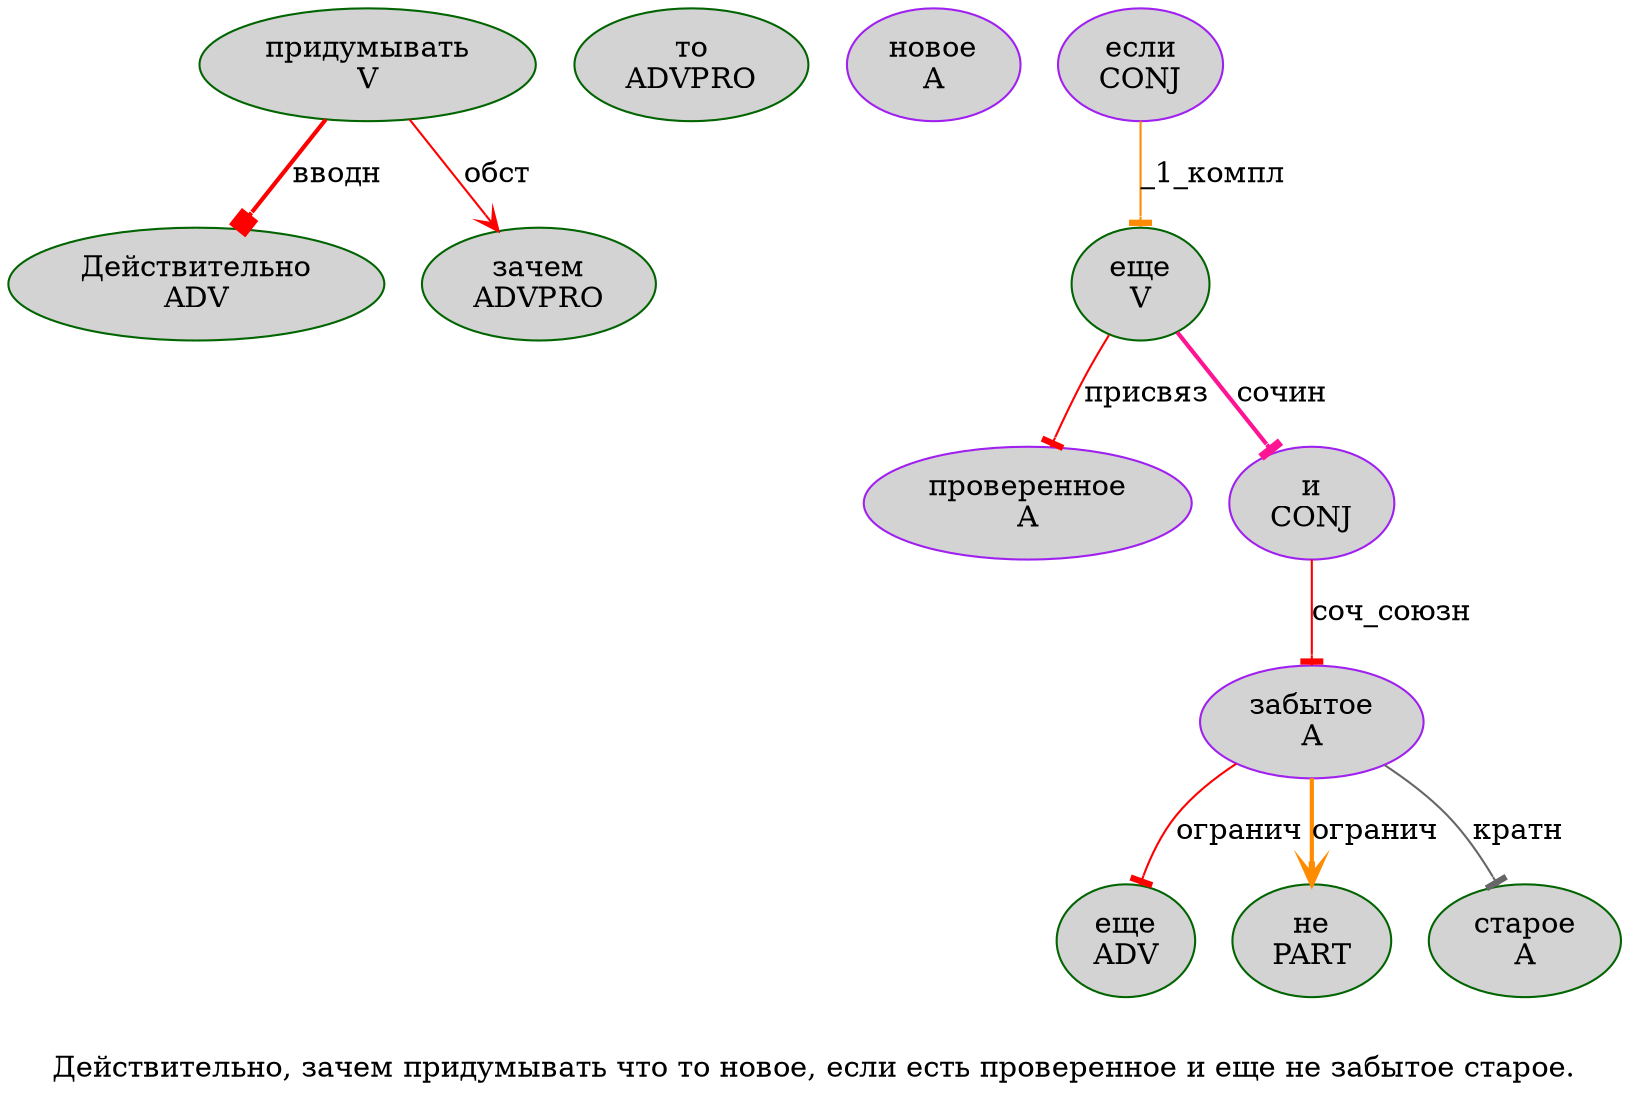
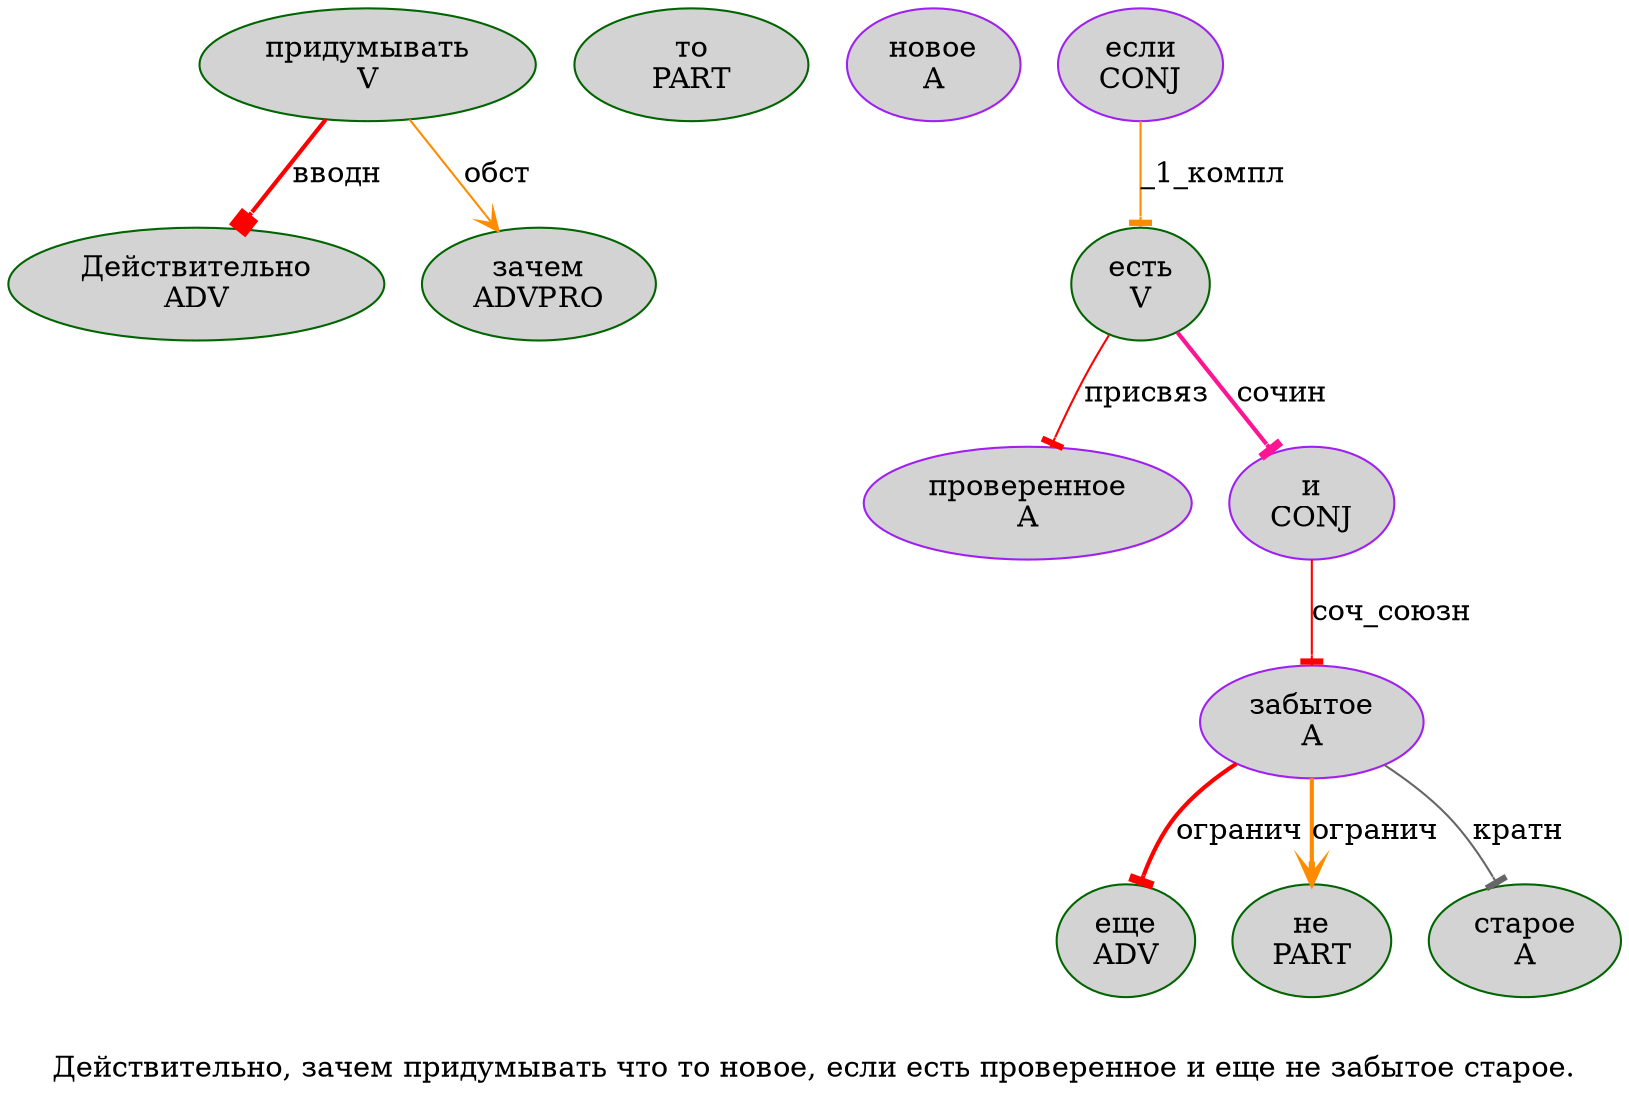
  digraph {
    label="Действительно, зачем придумывать что то новое, если есть проверенное и еще не забытое старое."
    node [color=darkgreen fillcolor=lightgray penwidth=1 shape=ellipse style=filled]
    edge [arrowhead=tee color=red style=solid]
    n1 [label="Действительно\nADV"]
    n2 [label="зачем\nADVPRO"]
    n3 [label="придумывать\nV"]
-   n4 [label="то\nADVPRO"]
+   n4 [label="то\nPART"]
    n5 [color=purple label="новое\nA"]
    n6 [color=purple label="если\nCONJ"]
-   n7 [label="еще\nV"]
+   n7 [label="есть\nV"]
    n8 [color=purple label="проверенное\nA"]
    n9 [color=purple label="и\nCONJ"]
    n10 [color=purple label="забытое\nA"]
    n11 [label="еще\nADV"]
    n12 [label="не\nPART"]
    n13 [label="старое\nA"]
    n3 -> n1 [arrowhead=box label="вводн" style=bold]
-   n3 -> n2 [arrowhead=vee label="обст"]
+   n3 -> n2 [arrowhead=vee color=darkorange label="обст"]
    n6 -> n7 [color=darkorange label="_1_компл"]
    n7 -> n8 [label="присвяз"]
    n7 -> n9 [color=deeppink label="сочин" style=bold]
    n9 -> n10 [label="соч_союзн"]
-   n10 -> n11 [label="огранич"]
+   n10 -> n11 [label="огранич" style=bold]
    n10 -> n12 [arrowhead=vee color=darkorange label="огранич" style=bold]
    n10 -> n13 [color=gray40 label="кратн"]
  }
